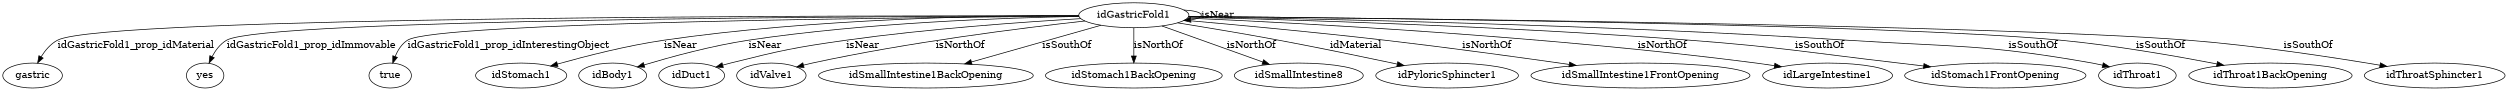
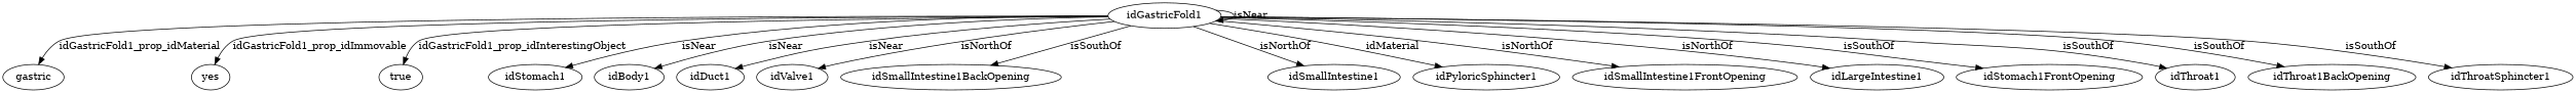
  digraph {
    node [node_type=entity_node]
    edge [edge_type=relationship]
    idGastricFold1
    gastric [node_type=property_node]
    yes [node_type=property_node]
    true [node_type=property_node]
    idStomach1
    idBody1
    idDuct1
    idValve1
    idSmallIntestine1BackOpening
-   idStomach1BackOpening
-   idSmallIntestine1 [label=idSmallIntestine8]
+   idSmallIntestine1
    idPyloricSphincter1
    idSmallIntestine1FrontOpening
    idLargeIntestine1
    idStomach1FrontOpening
    idThroat1
    idThroat1BackOpening
    idThroatSphincter1
    idGastricFold1 -> idGastricFold1 [label=isNear]
    idGastricFold1 -> gastric [edge_type=property label=idGastricFold1_prop_idMaterial]
    idGastricFold1 -> yes [edge_type=property label=idGastricFold1_prop_idImmovable]
    idGastricFold1 -> true [edge_type=property label=idGastricFold1_prop_idInterestingObject]
    idGastricFold1 -> idStomach1 [label=isNear]
    idGastricFold1 -> idBody1 [label=isNear]
    idGastricFold1 -> idDuct1 [label=isNear]
    idGastricFold1 -> idValve1 [label=isNorthOf]
    idGastricFold1 -> idSmallIntestine1BackOpening [label=isSouthOf]
-   idGastricFold1 -> idStomach1BackOpening [label=isNorthOf]
    idGastricFold1 -> idSmallIntestine1 [label=isNorthOf]
    idGastricFold1 -> idPyloricSphincter1 [label=idMaterial]
    idGastricFold1 -> idSmallIntestine1FrontOpening [label=isNorthOf]
    idGastricFold1 -> idLargeIntestine1 [label=isNorthOf]
    idGastricFold1 -> idStomach1FrontOpening [label=isSouthOf]
    idGastricFold1 -> idThroat1 [label=isSouthOf]
    idGastricFold1 -> idThroat1BackOpening [label=isSouthOf]
    idGastricFold1 -> idThroatSphincter1 [label=isSouthOf]
  }
